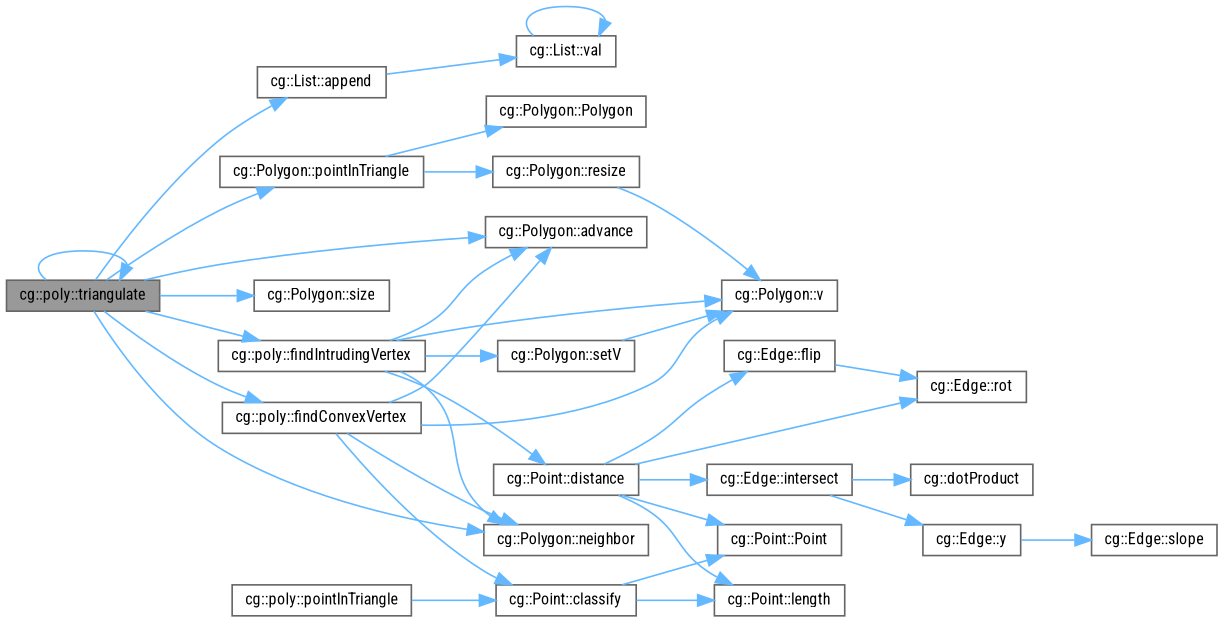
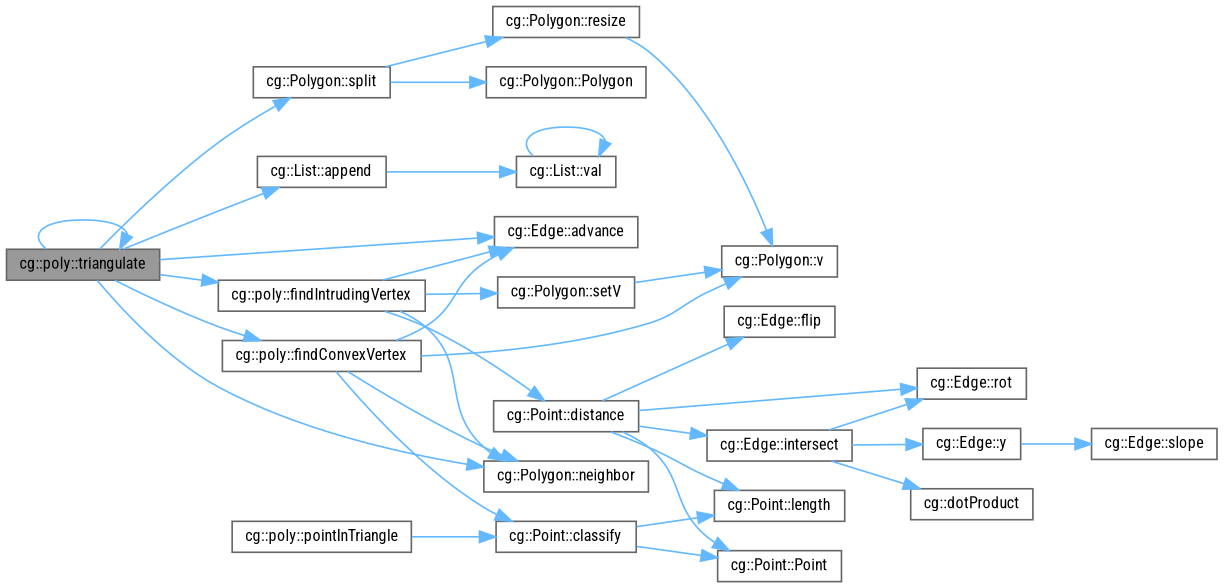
  digraph {
    fontname="Roboto Condensed"
    rankdir=LR
    node [color=grey40 fillcolor=white fontname="Roboto Condensed" fontsize=10 shape=box style=filled]
    edge [color=steelblue1 fontname="Roboto Condensed" fontsize=10 labelfontname=Helvetica labelfontsize=10 style=solid]
    n1 [color=gray40 fillcolor=grey60 fontcolor=black height=0.2 label="cg::poly::triangulate" width=0.4]
-   n2 [height=0.2 label="cg::Polygon::advance" width=0.4]
+   n2 [height=0.2 label="cg::Edge::advance" width=0.4]
    n3 [height=0.2 label="cg::List::append" width=0.4]
    n4 [height=0.2 label="cg::poly::findConvexVertex" width=0.4]
    n5 [height=0.2 label="cg::Polygon::neighbor" width=0.4]
    n6 [height=0.2 label="cg::poly::findIntrudingVertex" width=0.4]
-   n7 [height=0.2 label="cg::Polygon::size" width=0.4]
-   n8 [height=0.2 label="cg::Polygon::pointInTriangle" width=0.4]
+   n8 [height=0.2 label="cg::Polygon::split" width=0.4]
    n9 [height=0.2 label="cg::List::val" width=0.4]
    n10 [height=0.2 label="cg::Point::classify" width=0.4]
    n11 [height=0.2 label="cg::Polygon::v" width=0.4]
    n12 [height=0.2 label="cg::Point::distance" width=0.4]
    n13 [height=0.2 label="cg::Polygon::setV" width=0.4]
    n14 [height=0.2 label="cg::Polygon::Polygon" width=0.4]
    n15 [height=0.2 label="cg::Polygon::resize" width=0.4]
    n16 [height=0.2 label="cg::Point::length" width=0.4]
    n17 [height=0.2 label="cg::Point::Point" width=0.4]
    n18 [height=0.2 label="cg::Edge::flip" width=0.4]
    n19 [height=0.2 label="cg::Edge::rot" width=0.4]
    n20 [height=0.2 label="cg::Edge::intersect" width=0.4]
    n21 [height=0.2 label="cg::poly::pointInTriangle" width=0.4]
    n22 [height=0.2 label="cg::dotProduct" width=0.4]
    n23 [height=0.2 label="cg::Edge::y" width=0.4]
    n24 [height=0.2 label="cg::Edge::slope" width=0.4]
    n1 -> n1
    n1 -> n2
    n1 -> n3
    n1 -> n4
    n1 -> n5
    n1 -> n6
-   n1 -> n7
    n1 -> n8
    n3 -> n9
    n4 -> n2
    n4 -> n5
    n4 -> n10
    n4 -> n11
    n6 -> n2
    n6 -> n5
-   n6 -> n11
    n6 -> n12
    n6 -> n13
    n8 -> n14
    n8 -> n15
    n9 -> n9
    n10 -> n16
    n10 -> n17
    n12 -> n16
    n12 -> n17
    n12 -> n18
    n12 -> n19
    n12 -> n20
    n13 -> n11
    n15 -> n11
-   n18 -> n19
+   n20 -> n19
    n20 -> n22
    n20 -> n23
    n21 -> n10
    n23 -> n24
  }
